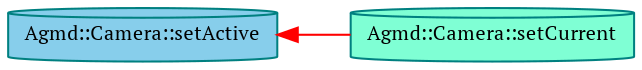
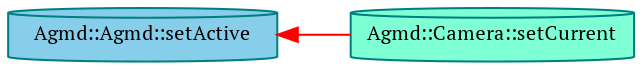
  digraph {
    rankdir=LR
    fontname="PT Serif"
    node [color=teal fontname="PT Serif" fontsize=10 shape=cylinder style=filled]
-   n1 [fillcolor=skyblue fontcolor=black height=0.2 label="Agmd::Camera::setActive" width=0.4]
+   n1 [fillcolor=skyblue fontcolor=black height=0.2 label="Agmd::Agmd::setActive" width=0.4]
    n2 [fillcolor=aquamarine height=0.2 label="Agmd::Camera::setCurrent" width=0.4]
    n1 -> n2 [color=red dir=back fontname="PT Serif" fontsize=10 labelfontname=Helvetica labelfontsize=10 style=solid]
  }
